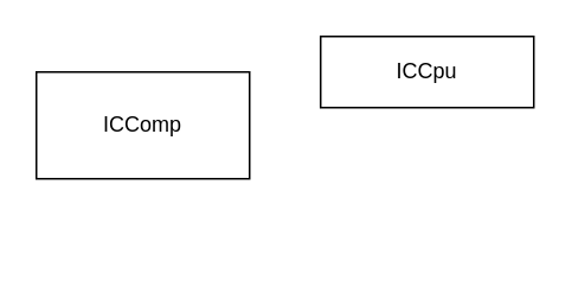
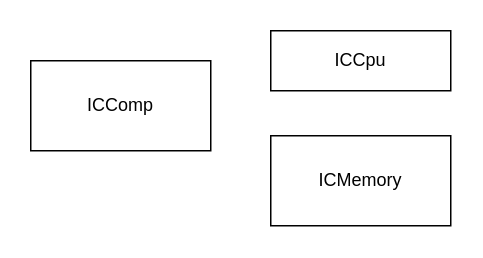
  <mxCell id="0" />
  <mxCell id="1" parent="0" />
  <mxCell id="2" value="ICComp" style="rounded=0;whiteSpace=wrap;html=1;" vertex="1" parent="1"><mxGeometry x="20" y="40" width="120" height="60" as="geometry" /></mxCell>
  <mxCell id="3" value="ICCpu" style="rounded=0;whiteSpace=wrap;html=1;" vertex="1" parent="1"><mxGeometry x="180" y="20" width="120" height="40" as="geometry" /></mxCell>
+ <mxCell id="4" value="ICMemory" style="rounded=0;whiteSpace=wrap;html=1;" vertex="1" parent="1"><mxGeometry x="180" y="90" width="120" height="60" as="geometry" /></mxCell>
